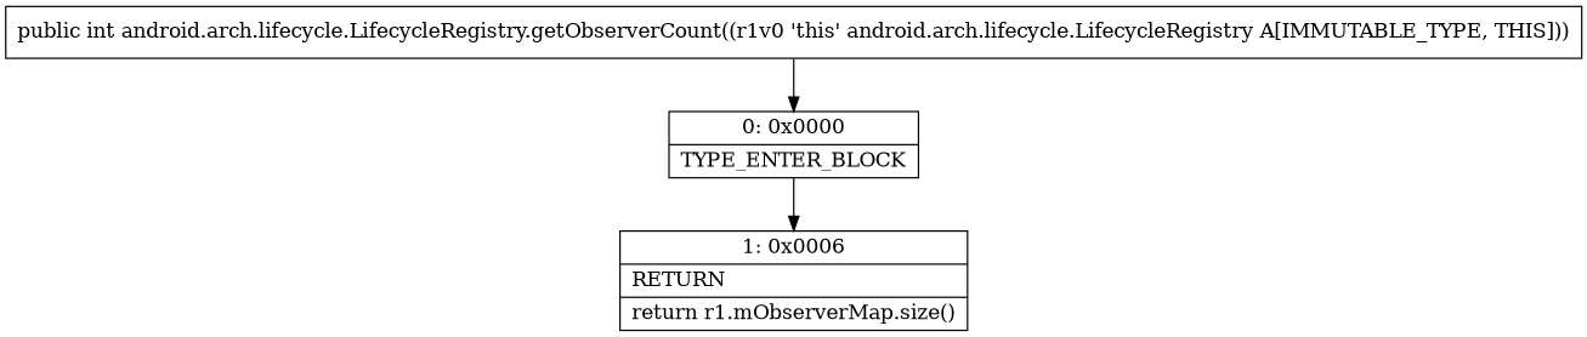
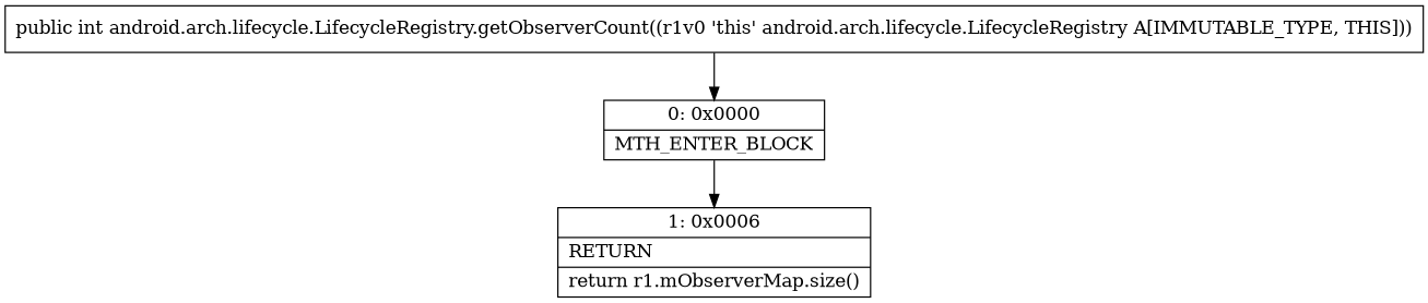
  digraph {
    node [shape=record]
-   n1 [label="{0\:\ 0x0000|TYPE_ENTER_BLOCK\l}"]
+   n1 [label="{0\:\ 0x0000|MTH_ENTER_BLOCK\l}"]
    n2 [label="{1\:\ 0x0006|RETURN\l|return r1.mObserverMap.size()\l}"]
    n3 [label="{public int android.arch.lifecycle.LifecycleRegistry.getObserverCount((r1v0 'this' android.arch.lifecycle.LifecycleRegistry A[IMMUTABLE_TYPE, THIS])) }"]
    n1 -> n2
    n3 -> n1
  }
